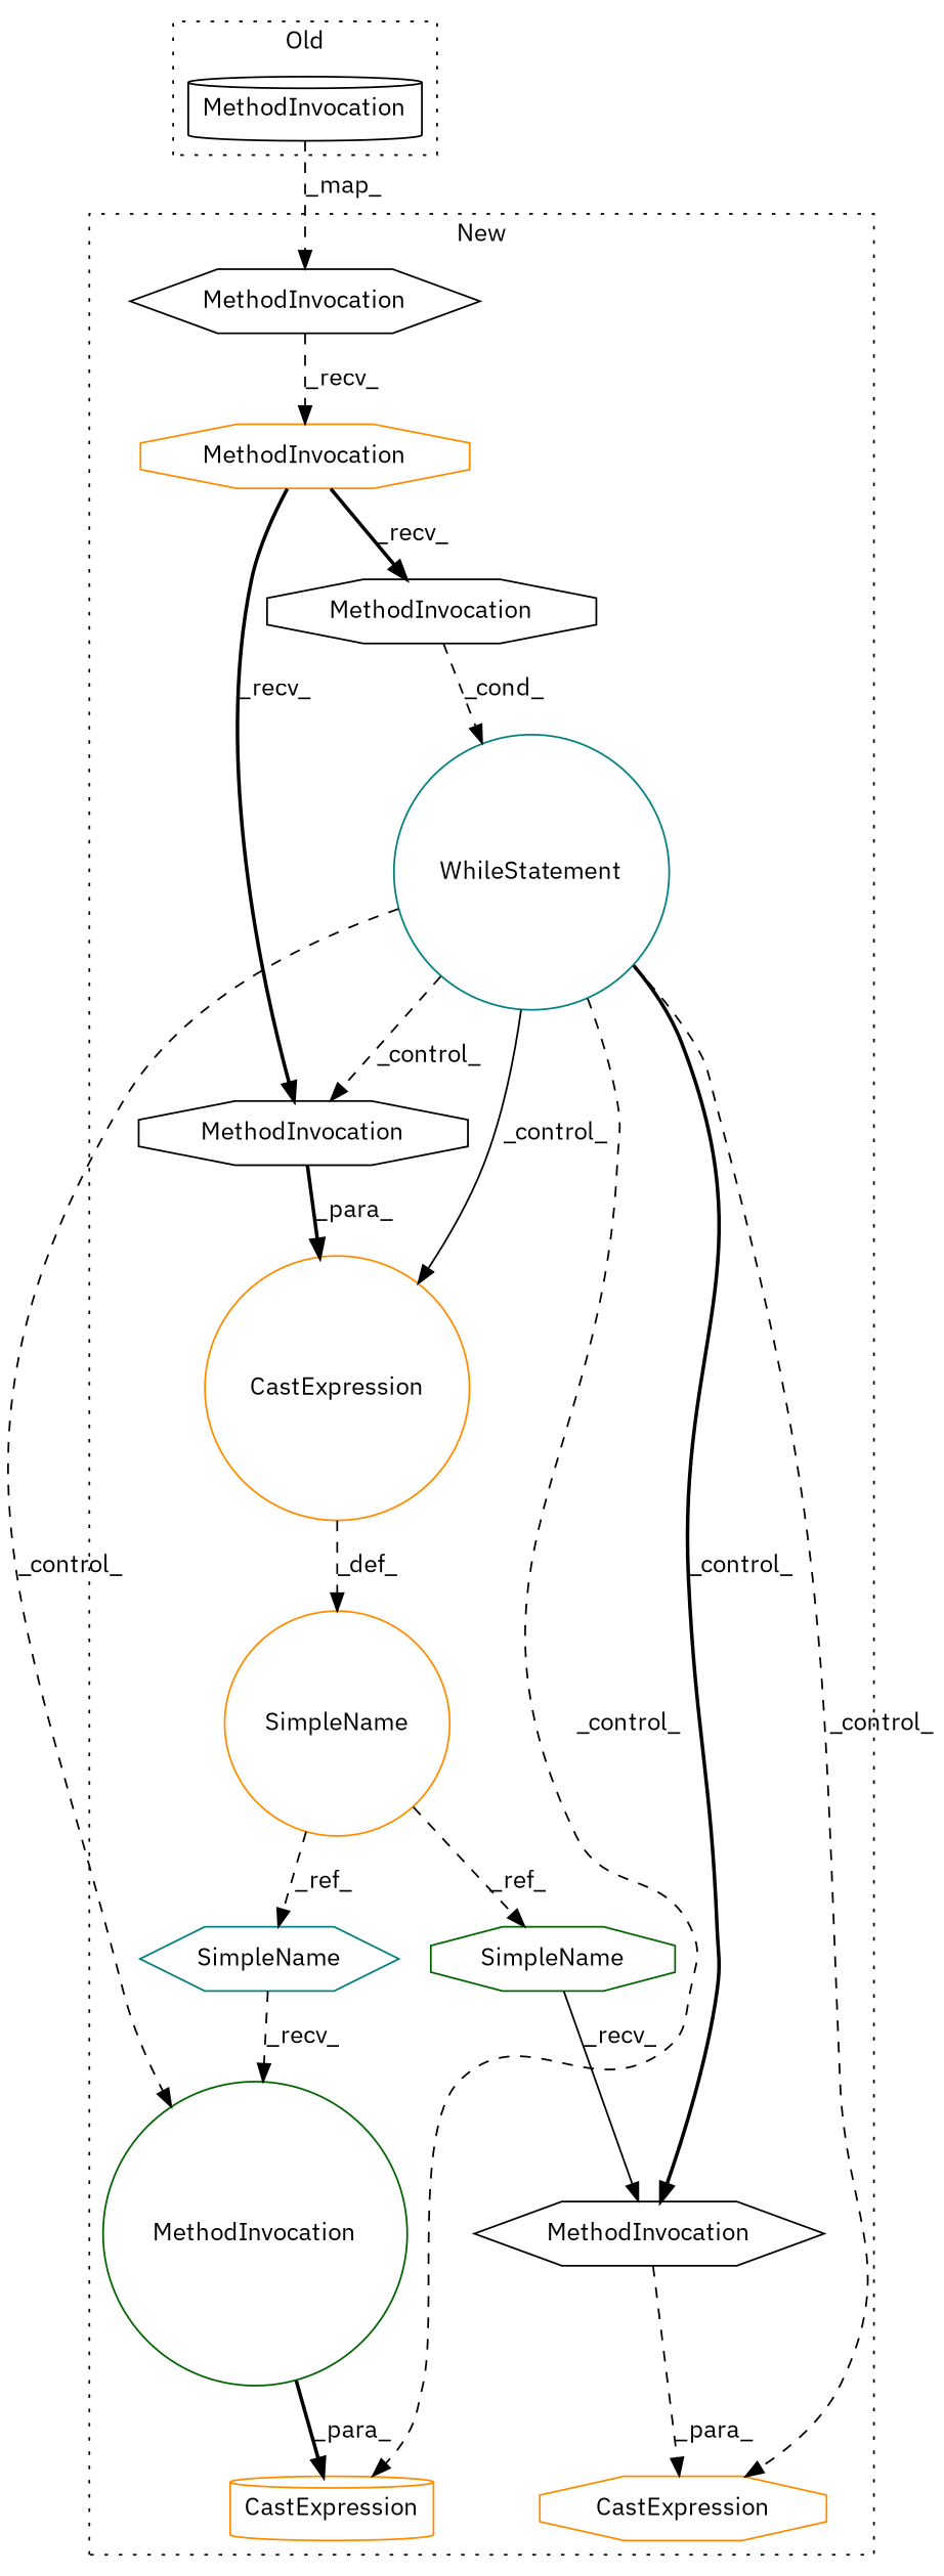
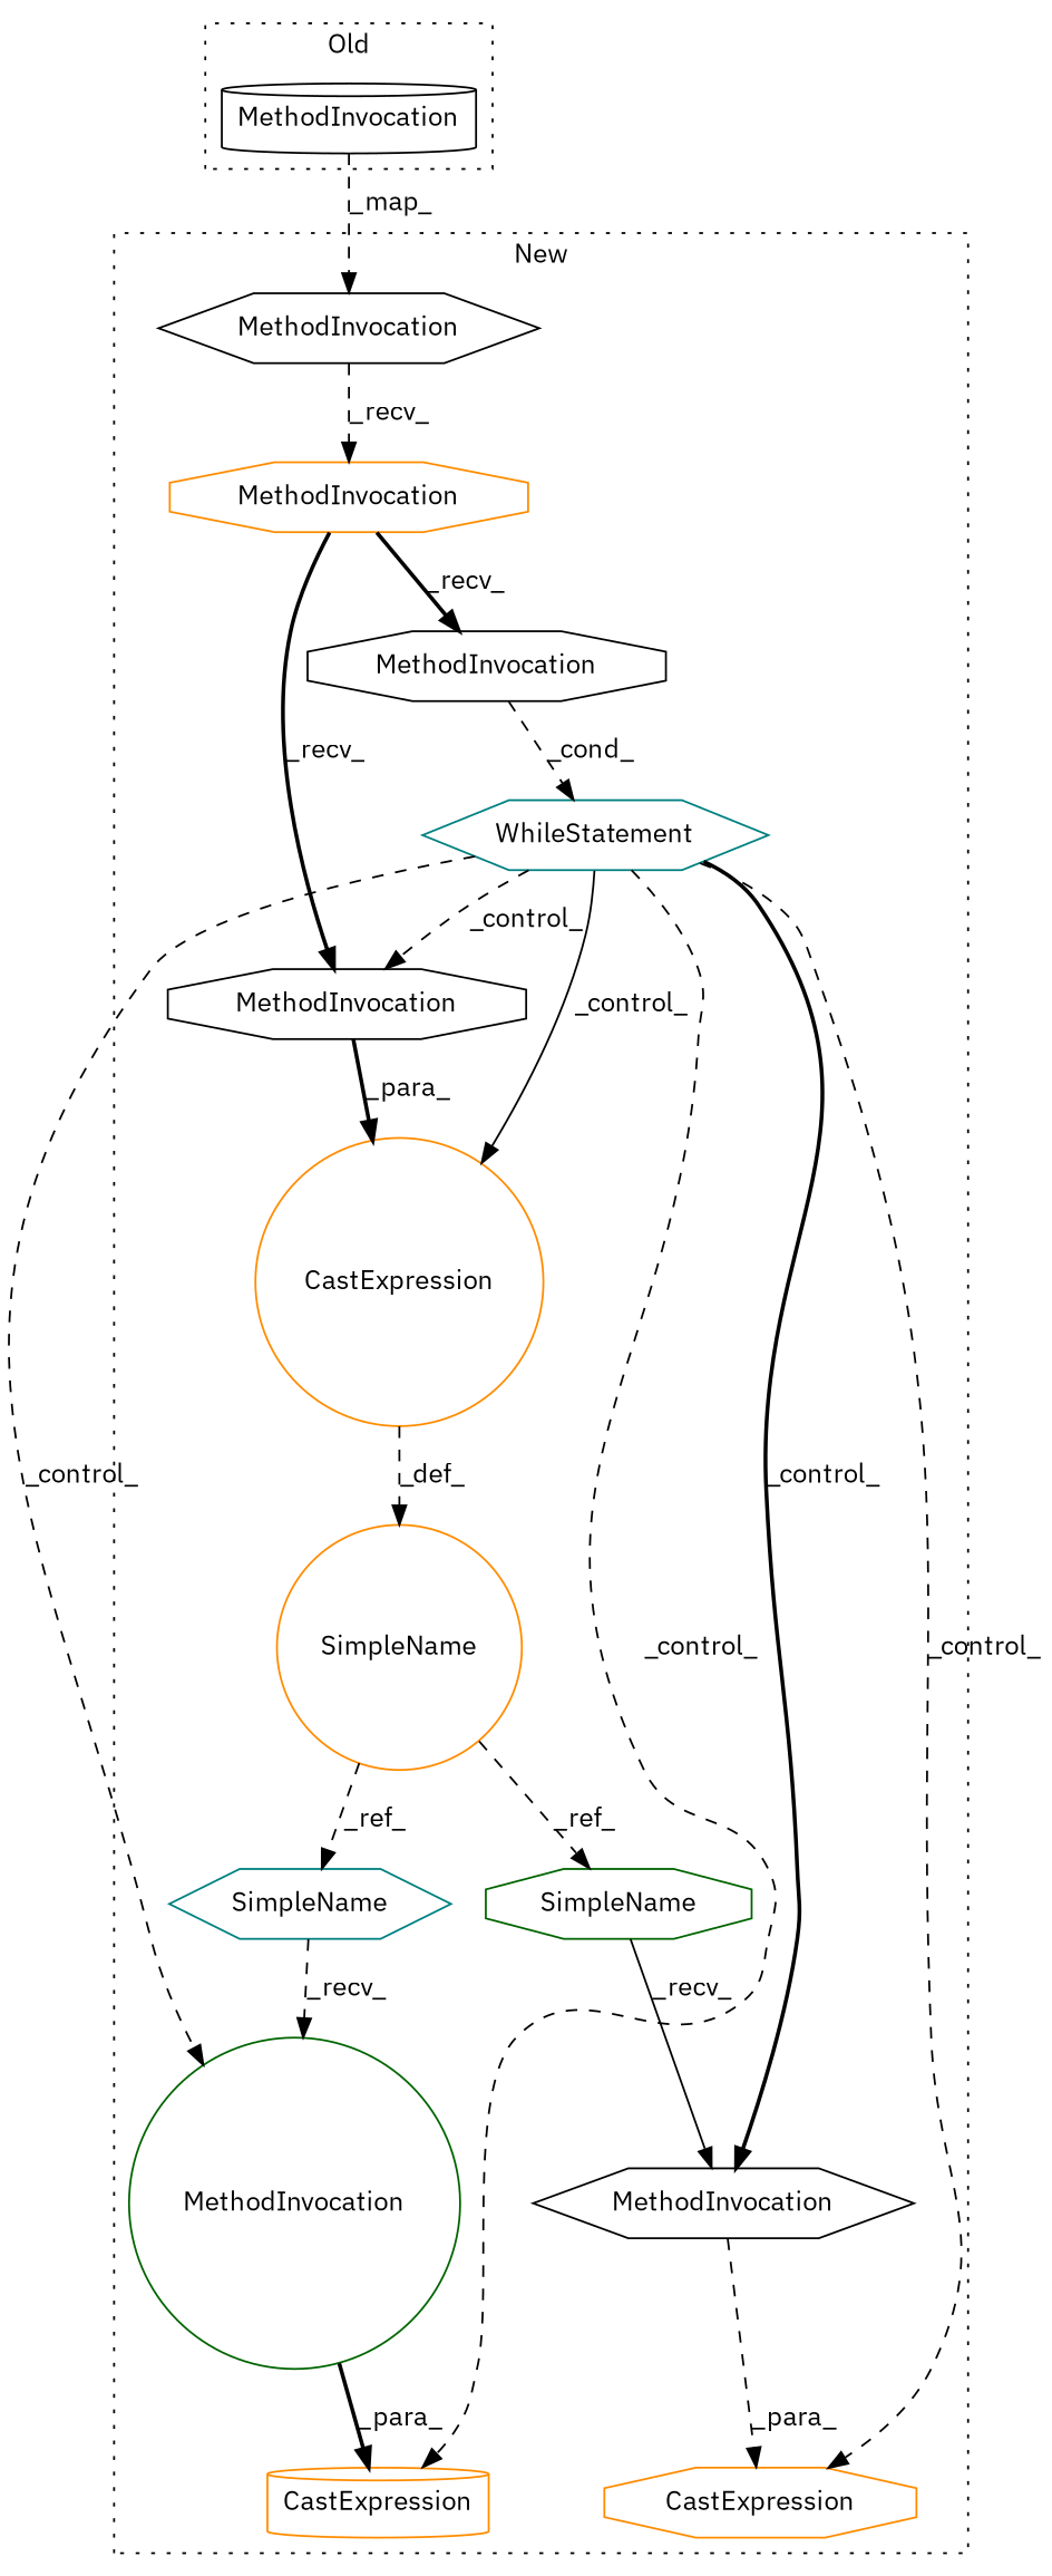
  digraph {
    fontname="IBM Plex Sans"
    node [a=32 l=10 shape=octagon color=darkorange fontname="IBM Plex Sans"]
    edge [style=dashed fontname="IBM Plex Sans"]
    n1 [a=11 l=12 label=CastExpression s=6523 shape=circle]
    n2 [a=11 l=7 label=CastExpression s=6574]
    n3 [a=11 l=9 label=CastExpression s=6626 shape=cylinder]
    n4 [label=MethodInvocation s=6640 shape=circle color=darkgreen]
    n5 [l=8 label=MethodInvocation s=6586 shape=hexagon color=black]
    n6 [label=MethodInvocation s=6432]
    n7 [l=6 label=MethodInvocation s=6538 color=black]
    n8 [label=MethodInvocation s=6421 shape=hexagon color=black]
    n9 [l=9 label=MethodInvocation s=6477 color=black]
    n10 [a=42 l=4 label=SimpleName s=6635 shape=hexagon color=teal]
    n11 [a=42 l=4 label=SimpleName s=6581 color=darkgreen]
    n12 [a=42 l=4 label=SimpleName s=6516 shape=circle]
-   n13 [a=61 l="7,2" label=WhileStatement s="6467,6486" shape=circle color=teal]
+   n13 [a=61 l="7,2" label=WhileStatement s="6467,6486" shape=hexagon color=teal]
    n14 [label=MethodInvocation s=6035 shape=cylinder color=black]
    subgraph cluster_1 {
      label=New
      style=dotted
      n1
      n2
      n3
      n4
      n5
      n6
      n7
      n8
      n9
      n10
      n11
      n12
      n13
    }
    subgraph cluster_2 {
      label=Old
      style=dotted
      n14
    }
    n1 -> n12 [label=_def_]
    n4 -> n3 [label=_para_ style=bold]
    n5 -> n2 [label=_para_]
    n6 -> n7 [label=_recv_ style=bold]
    n6 -> n9 [label=_recv_ style=bold]
    n7 -> n1 [label=_para_ style=bold]
    n8 -> n6 [label=_recv_]
    n9 -> n13 [label=_cond_]
    n10 -> n4 [label=_recv_]
    n11 -> n5 [label=_recv_ style=solid]
    n12 -> n10 [label=_ref_]
    n12 -> n11 [label=_ref_]
    n13 -> n1 [label=_control_ style=solid]
    n13 -> n2 [label=_control_]
    n13 -> n3 [label=_control_]
    n13 -> n4 [label=_control_]
    n13 -> n5 [label=_control_ style=bold]
    n13 -> n7 [label=_control_]
    n14 -> n8 [label=_map_]
  }
